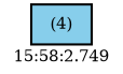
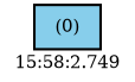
  digraph {
    label="15:58:2.749"
-   n1 [color=black fontcolor=black label="(4)" shape=rectangle style="bold,filled" fillcolor=skyblue]
+   n1 [color=black fontcolor=black label="(0)" shape=rectangle style="bold,filled" fillcolor=skyblue]
  }
